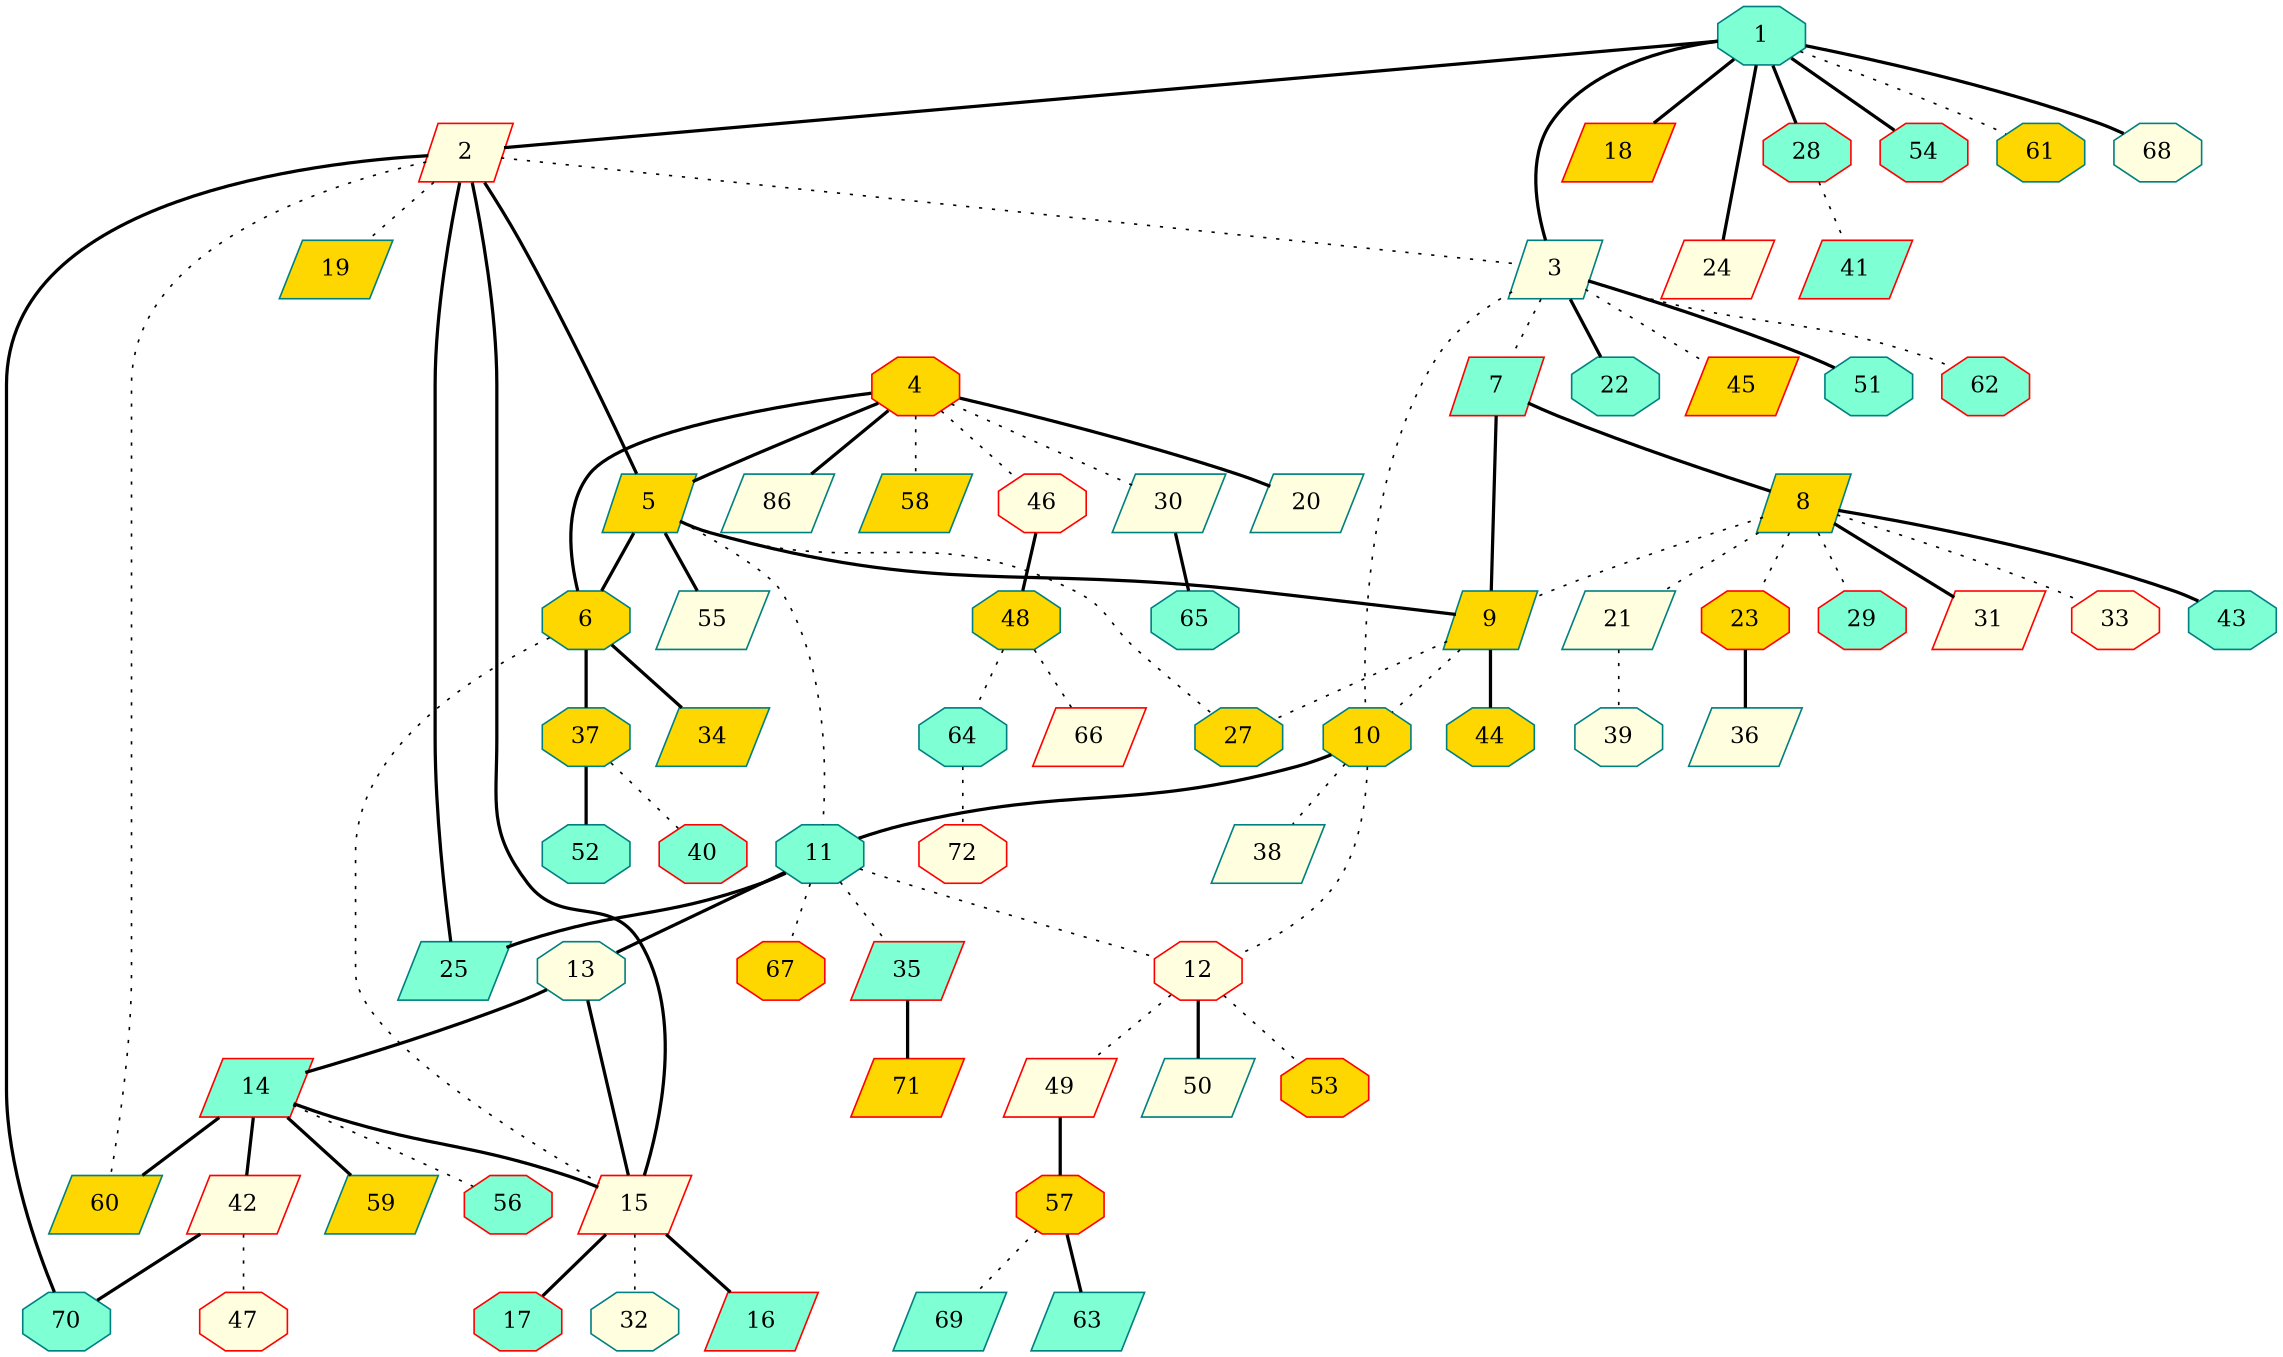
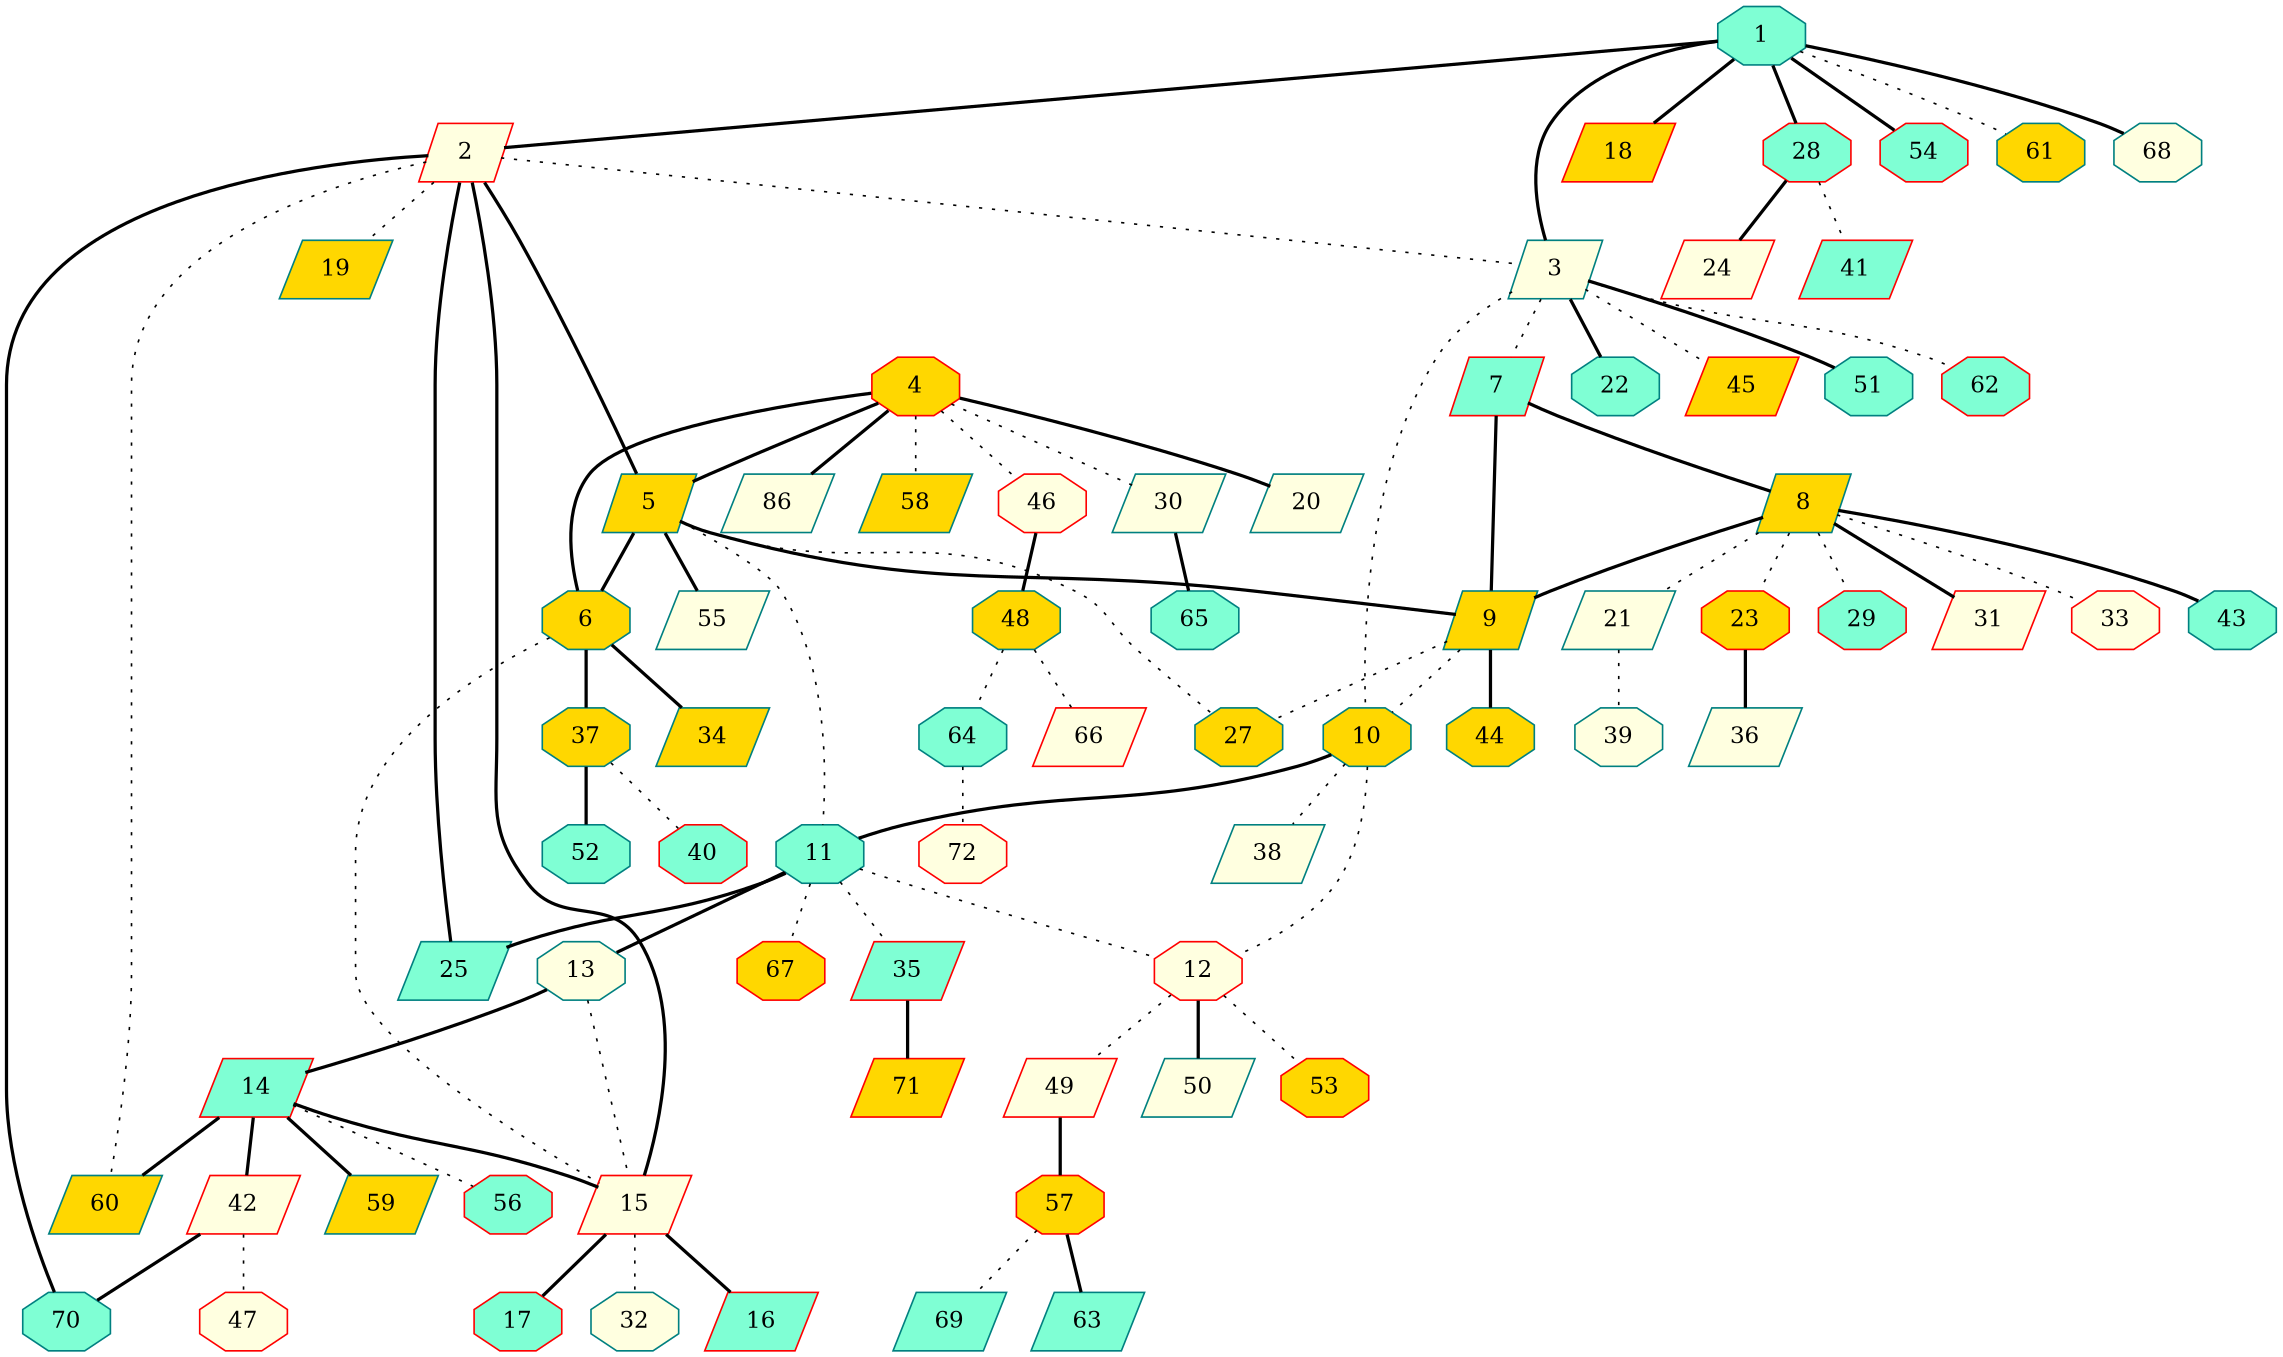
  graph {
    node [color=teal fillcolor=lightyellow shape=octagon style=filled]
    edge [style=bold]
    1 [fillcolor=aquamarine]
    2 [color=red shape=parallelogram]
    3 [shape=parallelogram]
    18 [color=red fillcolor=gold shape=parallelogram]
    24 [color=red shape=parallelogram]
    28 [color=red fillcolor=aquamarine]
    54 [color=red fillcolor=aquamarine]
    61 [fillcolor=gold]
    68
    5 [fillcolor=gold shape=parallelogram]
    15 [color=red shape=parallelogram]
    19 [fillcolor=gold shape=parallelogram]
    25 [fillcolor=aquamarine shape=parallelogram]
    60 [fillcolor=gold shape=parallelogram]
    70 [fillcolor=aquamarine]
    7 [color=red fillcolor=aquamarine shape=parallelogram]
    10 [fillcolor=gold]
    22 [fillcolor=aquamarine]
    45 [color=red fillcolor=gold shape=parallelogram]
    51 [fillcolor=aquamarine]
    62 [color=red fillcolor=aquamarine]
    41 [color=red fillcolor=aquamarine shape=parallelogram]
    6 [fillcolor=gold]
    9 [fillcolor=gold shape=parallelogram]
    11 [fillcolor=aquamarine]
    27 [fillcolor=gold]
    55 [shape=parallelogram]
    16 [color=red fillcolor=aquamarine shape=parallelogram]
    17 [color=red fillcolor=aquamarine]
    32
    8 [fillcolor=gold shape=parallelogram]
    12 [color=red]
    38 [shape=parallelogram]
    4 [color=red fillcolor=gold]
    20 [shape=parallelogram]
    n36 [label=86 shape=parallelogram]
    30 [shape=parallelogram]
    46 [color=red]
    58 [fillcolor=gold shape=parallelogram]
    34 [fillcolor=gold shape=parallelogram]
    37 [fillcolor=gold]
    65 [fillcolor=aquamarine]
    48 [fillcolor=gold]
    44 [fillcolor=gold]
    13
    35 [color=red fillcolor=aquamarine shape=parallelogram]
    67 [color=red fillcolor=gold]
    40 [color=red fillcolor=aquamarine]
    52 [fillcolor=aquamarine]
    21 [shape=parallelogram]
    23 [color=red fillcolor=gold]
    29 [color=red fillcolor=aquamarine]
    31 [color=red shape=parallelogram]
    33 [color=red]
    43 [fillcolor=aquamarine]
    39
    36 [shape=parallelogram]
    14 [color=red fillcolor=aquamarine shape=parallelogram]
    49 [color=red shape=parallelogram]
    50 [shape=parallelogram]
    53 [color=red fillcolor=gold]
    71 [color=red fillcolor=gold shape=parallelogram]
    57 [color=red fillcolor=gold]
    42 [color=red shape=parallelogram]
    56 [color=red fillcolor=aquamarine]
    59 [fillcolor=gold shape=parallelogram]
    47 [color=red]
    64 [fillcolor=aquamarine]
    66 [color=red shape=parallelogram]
    72 [color=red]
    63 [fillcolor=aquamarine shape=parallelogram]
    69 [fillcolor=aquamarine shape=parallelogram]
    1 -- 2
    1 -- 3
    1 -- 18
-   1 -- 24
+   28 -- 24
    1 -- 28
    1 -- 54
    1 -- 61 [style=dotted]
    1 -- 68
    2 -- 3 [style=dotted]
    2 -- 5
    2 -- 15
    2 -- 19 [style=dotted]
    2 -- 25
    2 -- 60 [style=dotted]
    2 -- 70
    3 -- 7 [style=dotted]
    3 -- 10 [style=dotted]
    3 -- 22
    3 -- 45 [style=dotted]
    3 -- 51
    3 -- 62 [style=dotted]
    28 -- 41 [style=dotted]
    5 -- 6
    5 -- 9
    5 -- 11 [style=dotted]
    5 -- 27 [style=dotted]
    5 -- 55
    15 -- 16
    15 -- 17
    15 -- 32 [style=dotted]
    7 -- 9
    7 -- 8
    10 -- 11
    10 -- 12 [style=dotted]
    10 -- 38 [style=dotted]
    6 -- 15 [style=dotted]
    6 -- 34
    6 -- 37
    9 -- 10 [style=dotted]
    9 -- 27 [style=dotted]
    9 -- 44
    11 -- 25
    11 -- 12 [style=dotted]
    11 -- 13
    11 -- 35 [style=dotted]
    11 -- 67 [style=dotted]
-   8 -- 9 [style=dotted]
+   8 -- 9
    8 -- 21 [style=dotted]
    8 -- 23 [style=dotted]
    8 -- 29 [style=dotted]
    8 -- 31
    8 -- 33 [style=dotted]
    8 -- 43
    12 -- 49 [style=dotted]
    12 -- 50
    12 -- 53 [style=dotted]
    4 -- 5
    4 -- 6
    4 -- 20
    4 -- n36
    4 -- 30 [style=dotted]
    4 -- 46 [style=dotted]
    4 -- 58 [style=dotted]
    30 -- 65
    46 -- 48
    37 -- 40 [style=dotted]
    37 -- 52
    48 -- 64 [style=dotted]
    48 -- 66 [style=dotted]
-   13 -- 15
+   13 -- 15 [style=dotted]
    13 -- 14
    35 -- 71
    21 -- 39 [style=dotted]
    23 -- 36
    14 -- 15
    14 -- 60
    14 -- 42
    14 -- 56 [style=dotted]
    14 -- 59
    49 -- 57
    57 -- 63
    57 -- 69 [style=dotted]
    42 -- 70
    42 -- 47 [style=dotted]
    64 -- 72 [style=dotted]
  }
